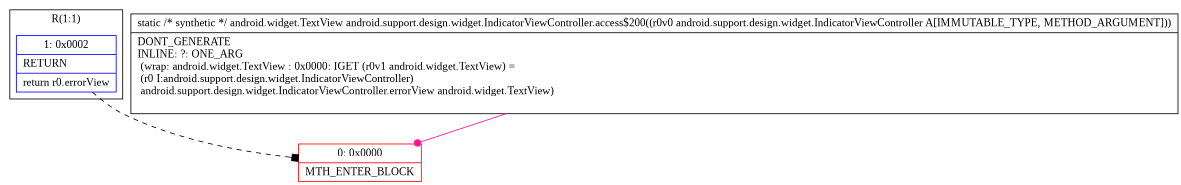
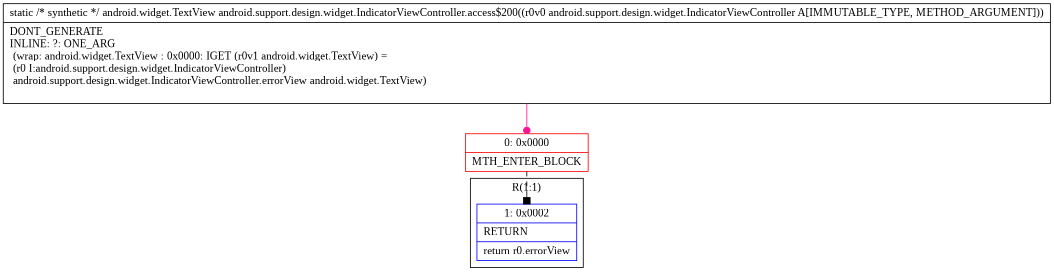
  digraph {
    fontname="Liberation Serif"
    node [shape=record fontname="Liberation Serif"]
    edge [fontname="Liberation Serif"]
    n1 [color=blue label="{1\:\ 0x0002|RETURN\l|return r0.errorView\l}"]
    n2 [color=red label="{0\:\ 0x0000|MTH_ENTER_BLOCK\l}"]
    n3 [label="{static \/* synthetic *\/ android.widget.TextView android.support.design.widget.IndicatorViewController.access$200((r0v0 android.support.design.widget.IndicatorViewController A[IMMUTABLE_TYPE, METHOD_ARGUMENT]))  | DONT_GENERATE\lINLINE: ?: ONE_ARG  \l  (wrap: android.widget.TextView : 0x0000: IGET  (r0v1 android.widget.TextView) = \l  (r0 I:android.support.design.widget.IndicatorViewController)\l android.support.design.widget.IndicatorViewController.errorView android.widget.TextView)\l\l}"]
    subgraph cluster_1 {
      label="R(1:1)"
      n1
    }
-   n1 -> n2 [color=black style=dashed arrowhead=box]
+   n2 -> n1 [color=black style=dashed arrowhead=box]
    n3 -> n2 [color=deeppink style=solid arrowhead=dot]
  }
